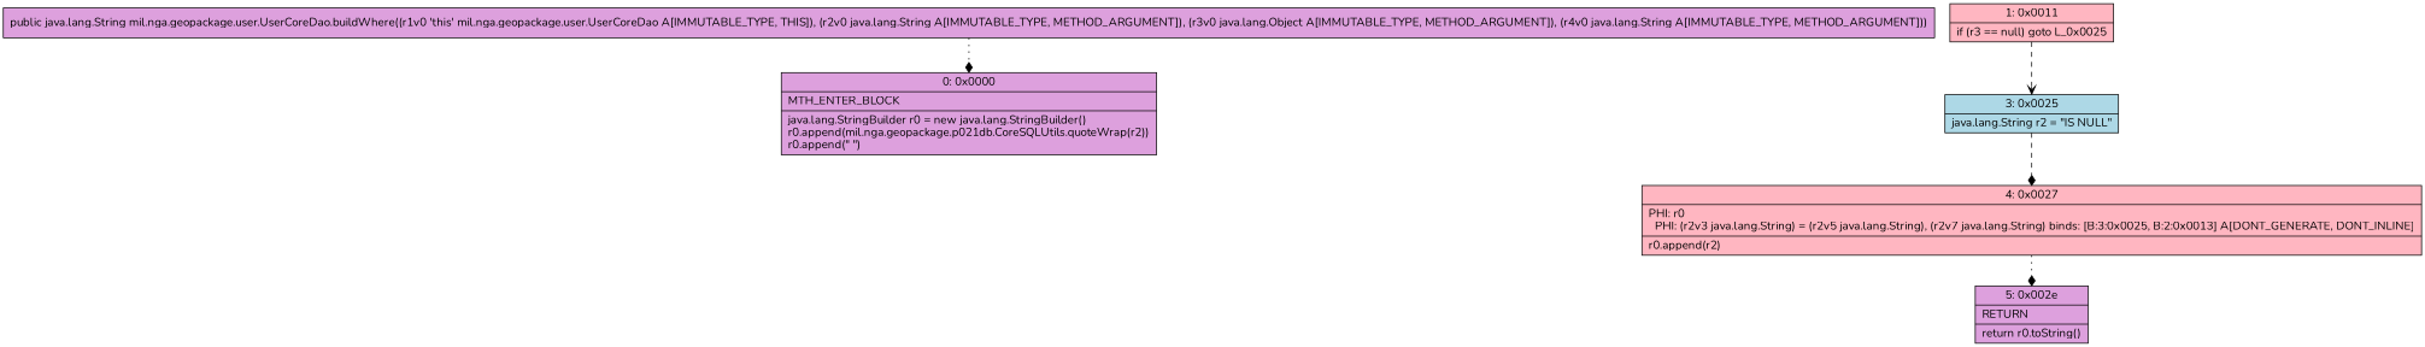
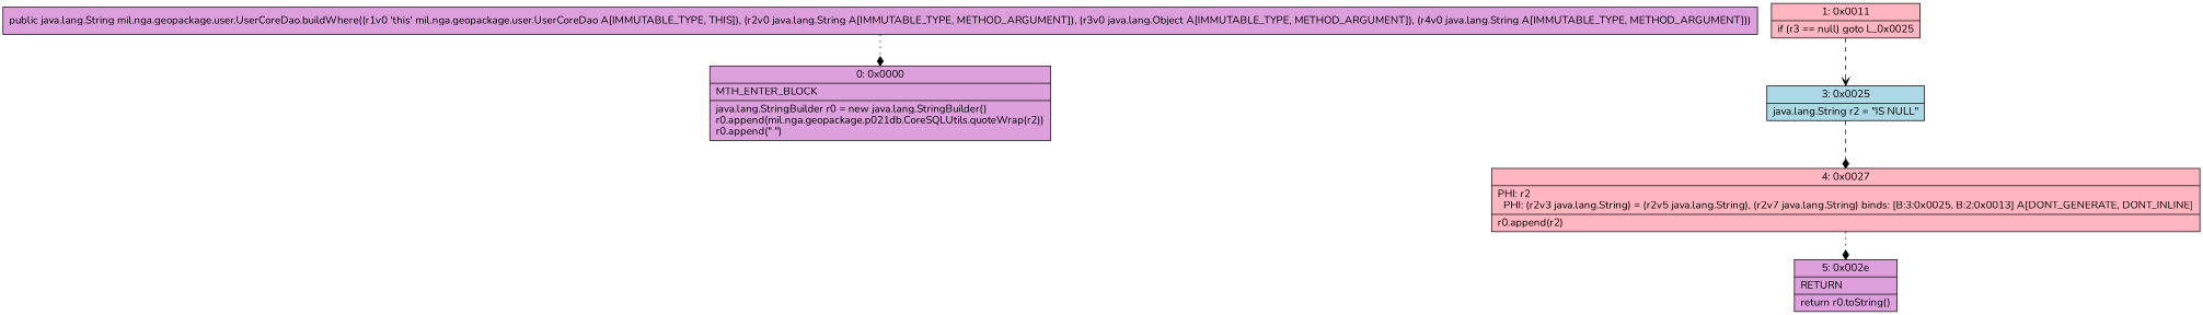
  digraph {
    fontname=Nunito
    node [fillcolor=plum fontname=Nunito shape=record style=filled]
    edge [arrowhead=diamond fontname=Nunito style=dashed]
    n1 [label="{0\:\ 0x0000|MTH_ENTER_BLOCK\l|java.lang.StringBuilder r0 = new java.lang.StringBuilder()\lr0.append(mil.nga.geopackage.p021db.CoreSQLUtils.quoteWrap(r2))\lr0.append(\" \")\l}"]
    n2 [fillcolor=lightpink label="{1\:\ 0x0011|if (r3 == null) goto L_0x0025\l}"]
    n3 [fillcolor=lightblue label="{3\:\ 0x0025|java.lang.String r2 = \"IS NULL\"\l}"]
-   n4 [fillcolor=lightpink label="{4\:\ 0x0027|PHI: r0 \l  PHI: (r2v3 java.lang.String) = (r2v5 java.lang.String), (r2v7 java.lang.String) binds: [B:3:0x0025, B:2:0x0013] A[DONT_GENERATE, DONT_INLINE]\l|r0.append(r2)\l}"]
+   n4 [fillcolor=lightpink label="{4\:\ 0x0027|PHI: r2 \l  PHI: (r2v3 java.lang.String) = (r2v5 java.lang.String), (r2v7 java.lang.String) binds: [B:3:0x0025, B:2:0x0013] A[DONT_GENERATE, DONT_INLINE]\l|r0.append(r2)\l}"]
    n5 [label="{5\:\ 0x002e|RETURN\l|return r0.toString()\l}"]
    n6 [label="{public java.lang.String mil.nga.geopackage.user.UserCoreDao.buildWhere((r1v0 'this' mil.nga.geopackage.user.UserCoreDao A[IMMUTABLE_TYPE, THIS]), (r2v0 java.lang.String A[IMMUTABLE_TYPE, METHOD_ARGUMENT]), (r3v0 java.lang.Object A[IMMUTABLE_TYPE, METHOD_ARGUMENT]), (r4v0 java.lang.String A[IMMUTABLE_TYPE, METHOD_ARGUMENT])) }"]
    n2 -> n3 [arrowhead=vee]
    n3 -> n4
    n4 -> n5 [style=dotted]
    n6 -> n1 [style=dotted]
  }
